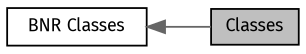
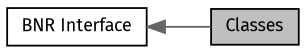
  digraph {
    rankdir=LR
    fontname="Fira Sans"
    node [color=black fontname="Fira Sans" fontsize=10 shape=record style=filled]
-   n1 [fillcolor=white height=0.2 label="BNR Classes" width=0.4]
+   n1 [fillcolor=white height=0.2 label="BNR Interface" width=0.4]
    n2 [fillcolor=grey75 fontcolor=black height=0.2 label=Classes width=0.4]
    n1 -> n2 [dir=back fontname="Fira Sans" fontsize=10 labelfontname=Helvetica labelfontsize=10 shape=plaintext style=solid color=gray40]
  }
